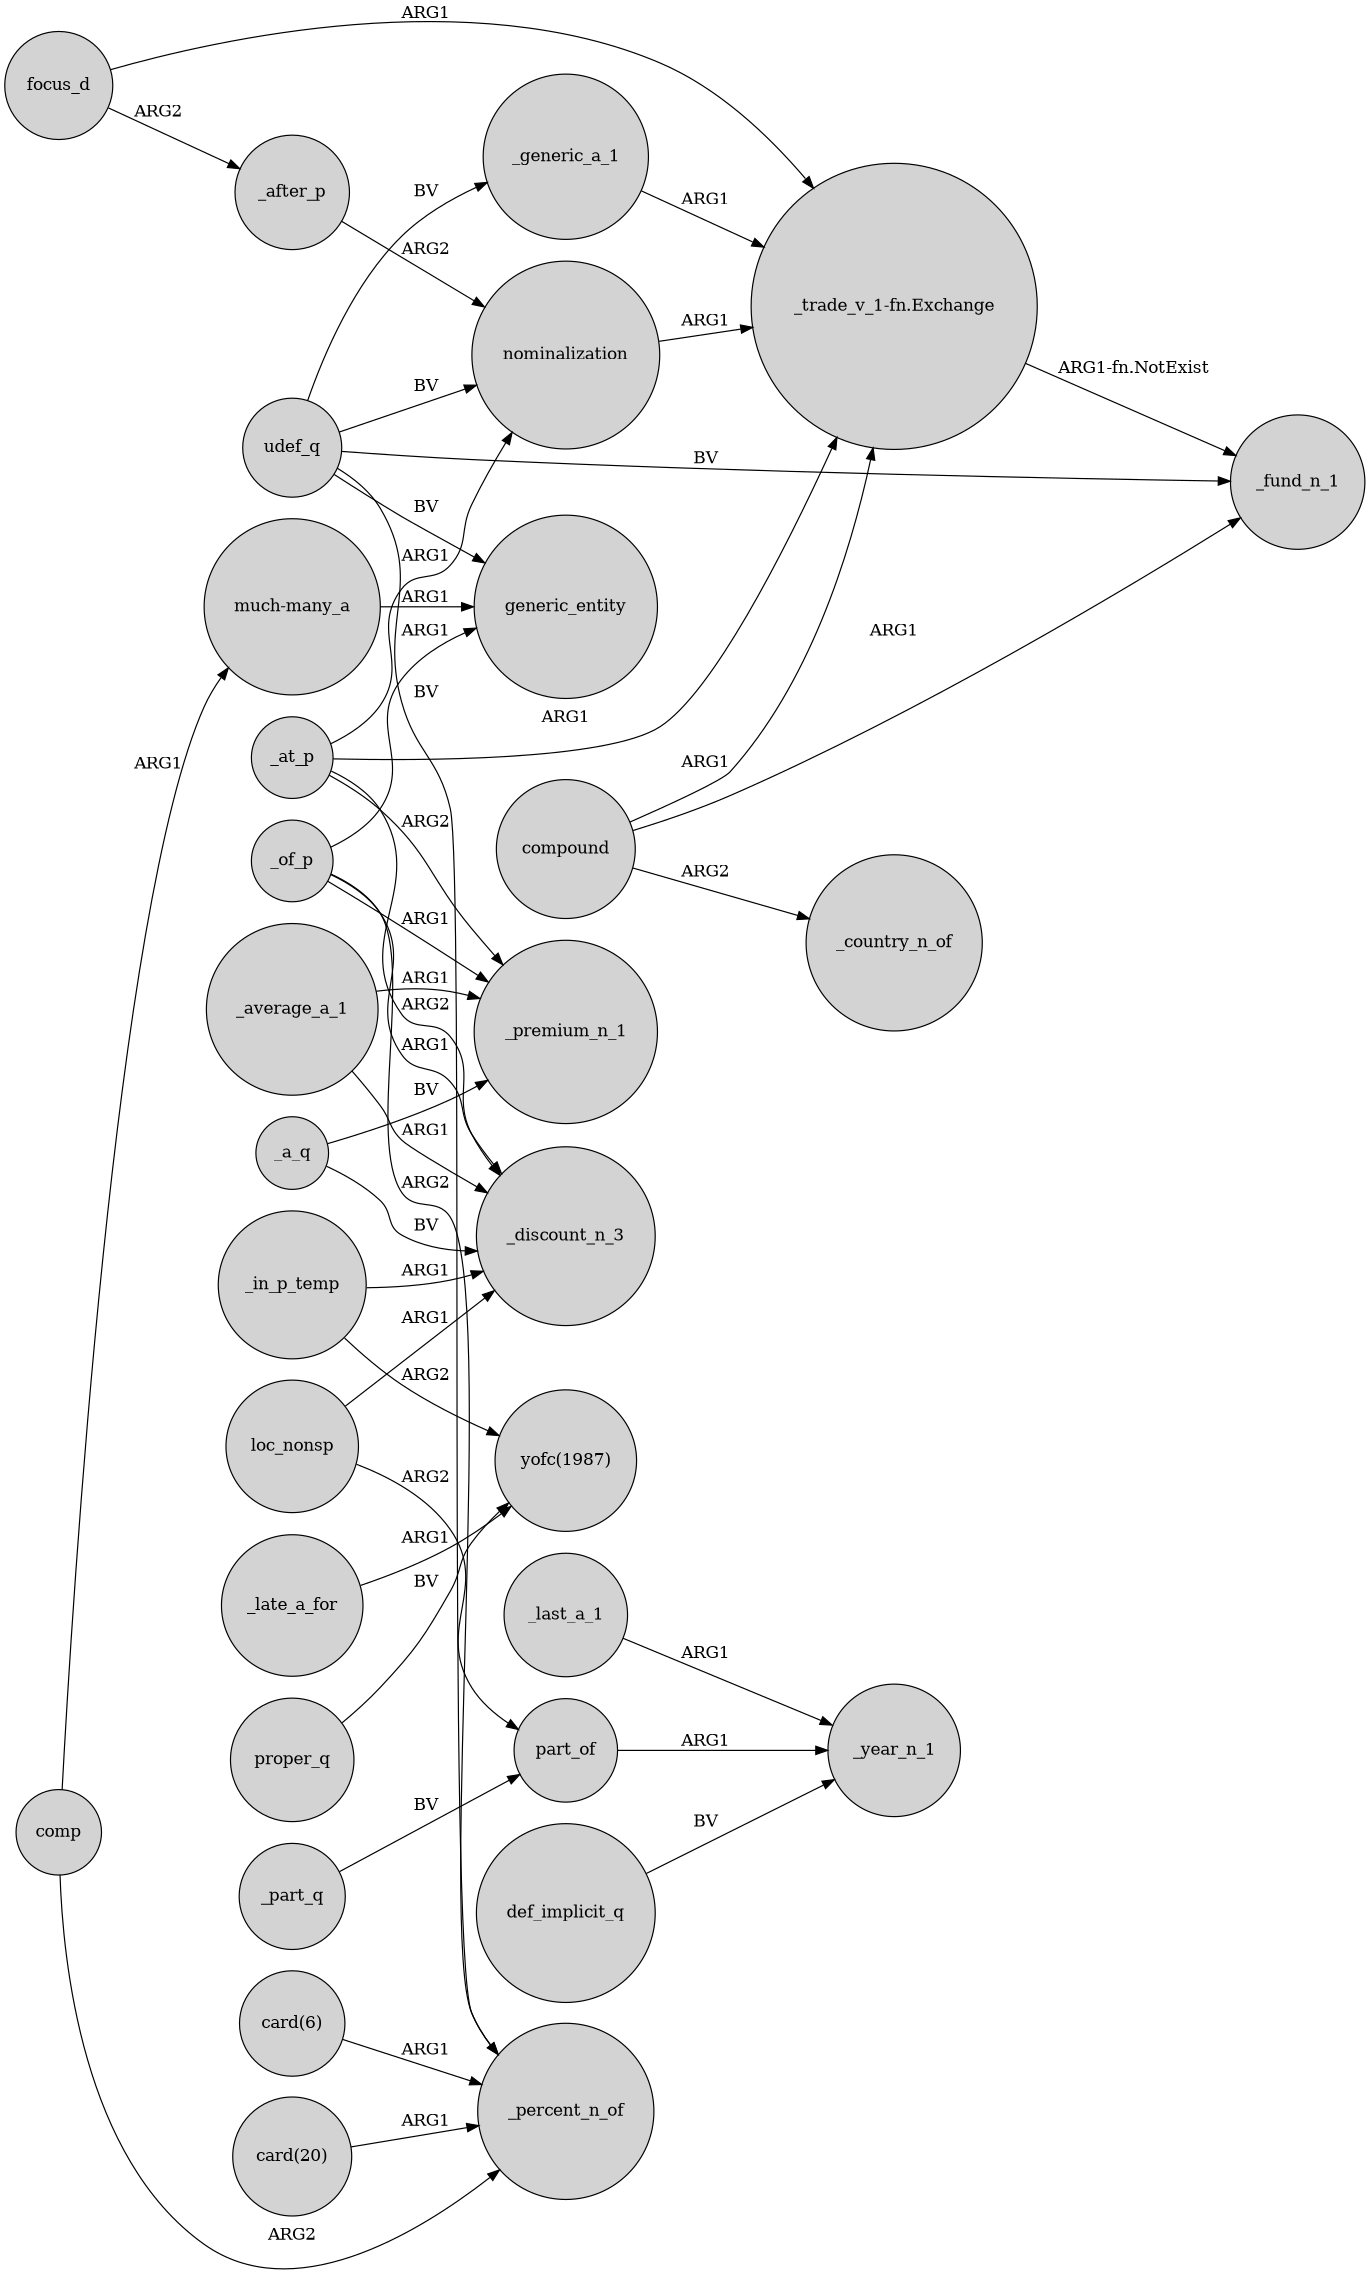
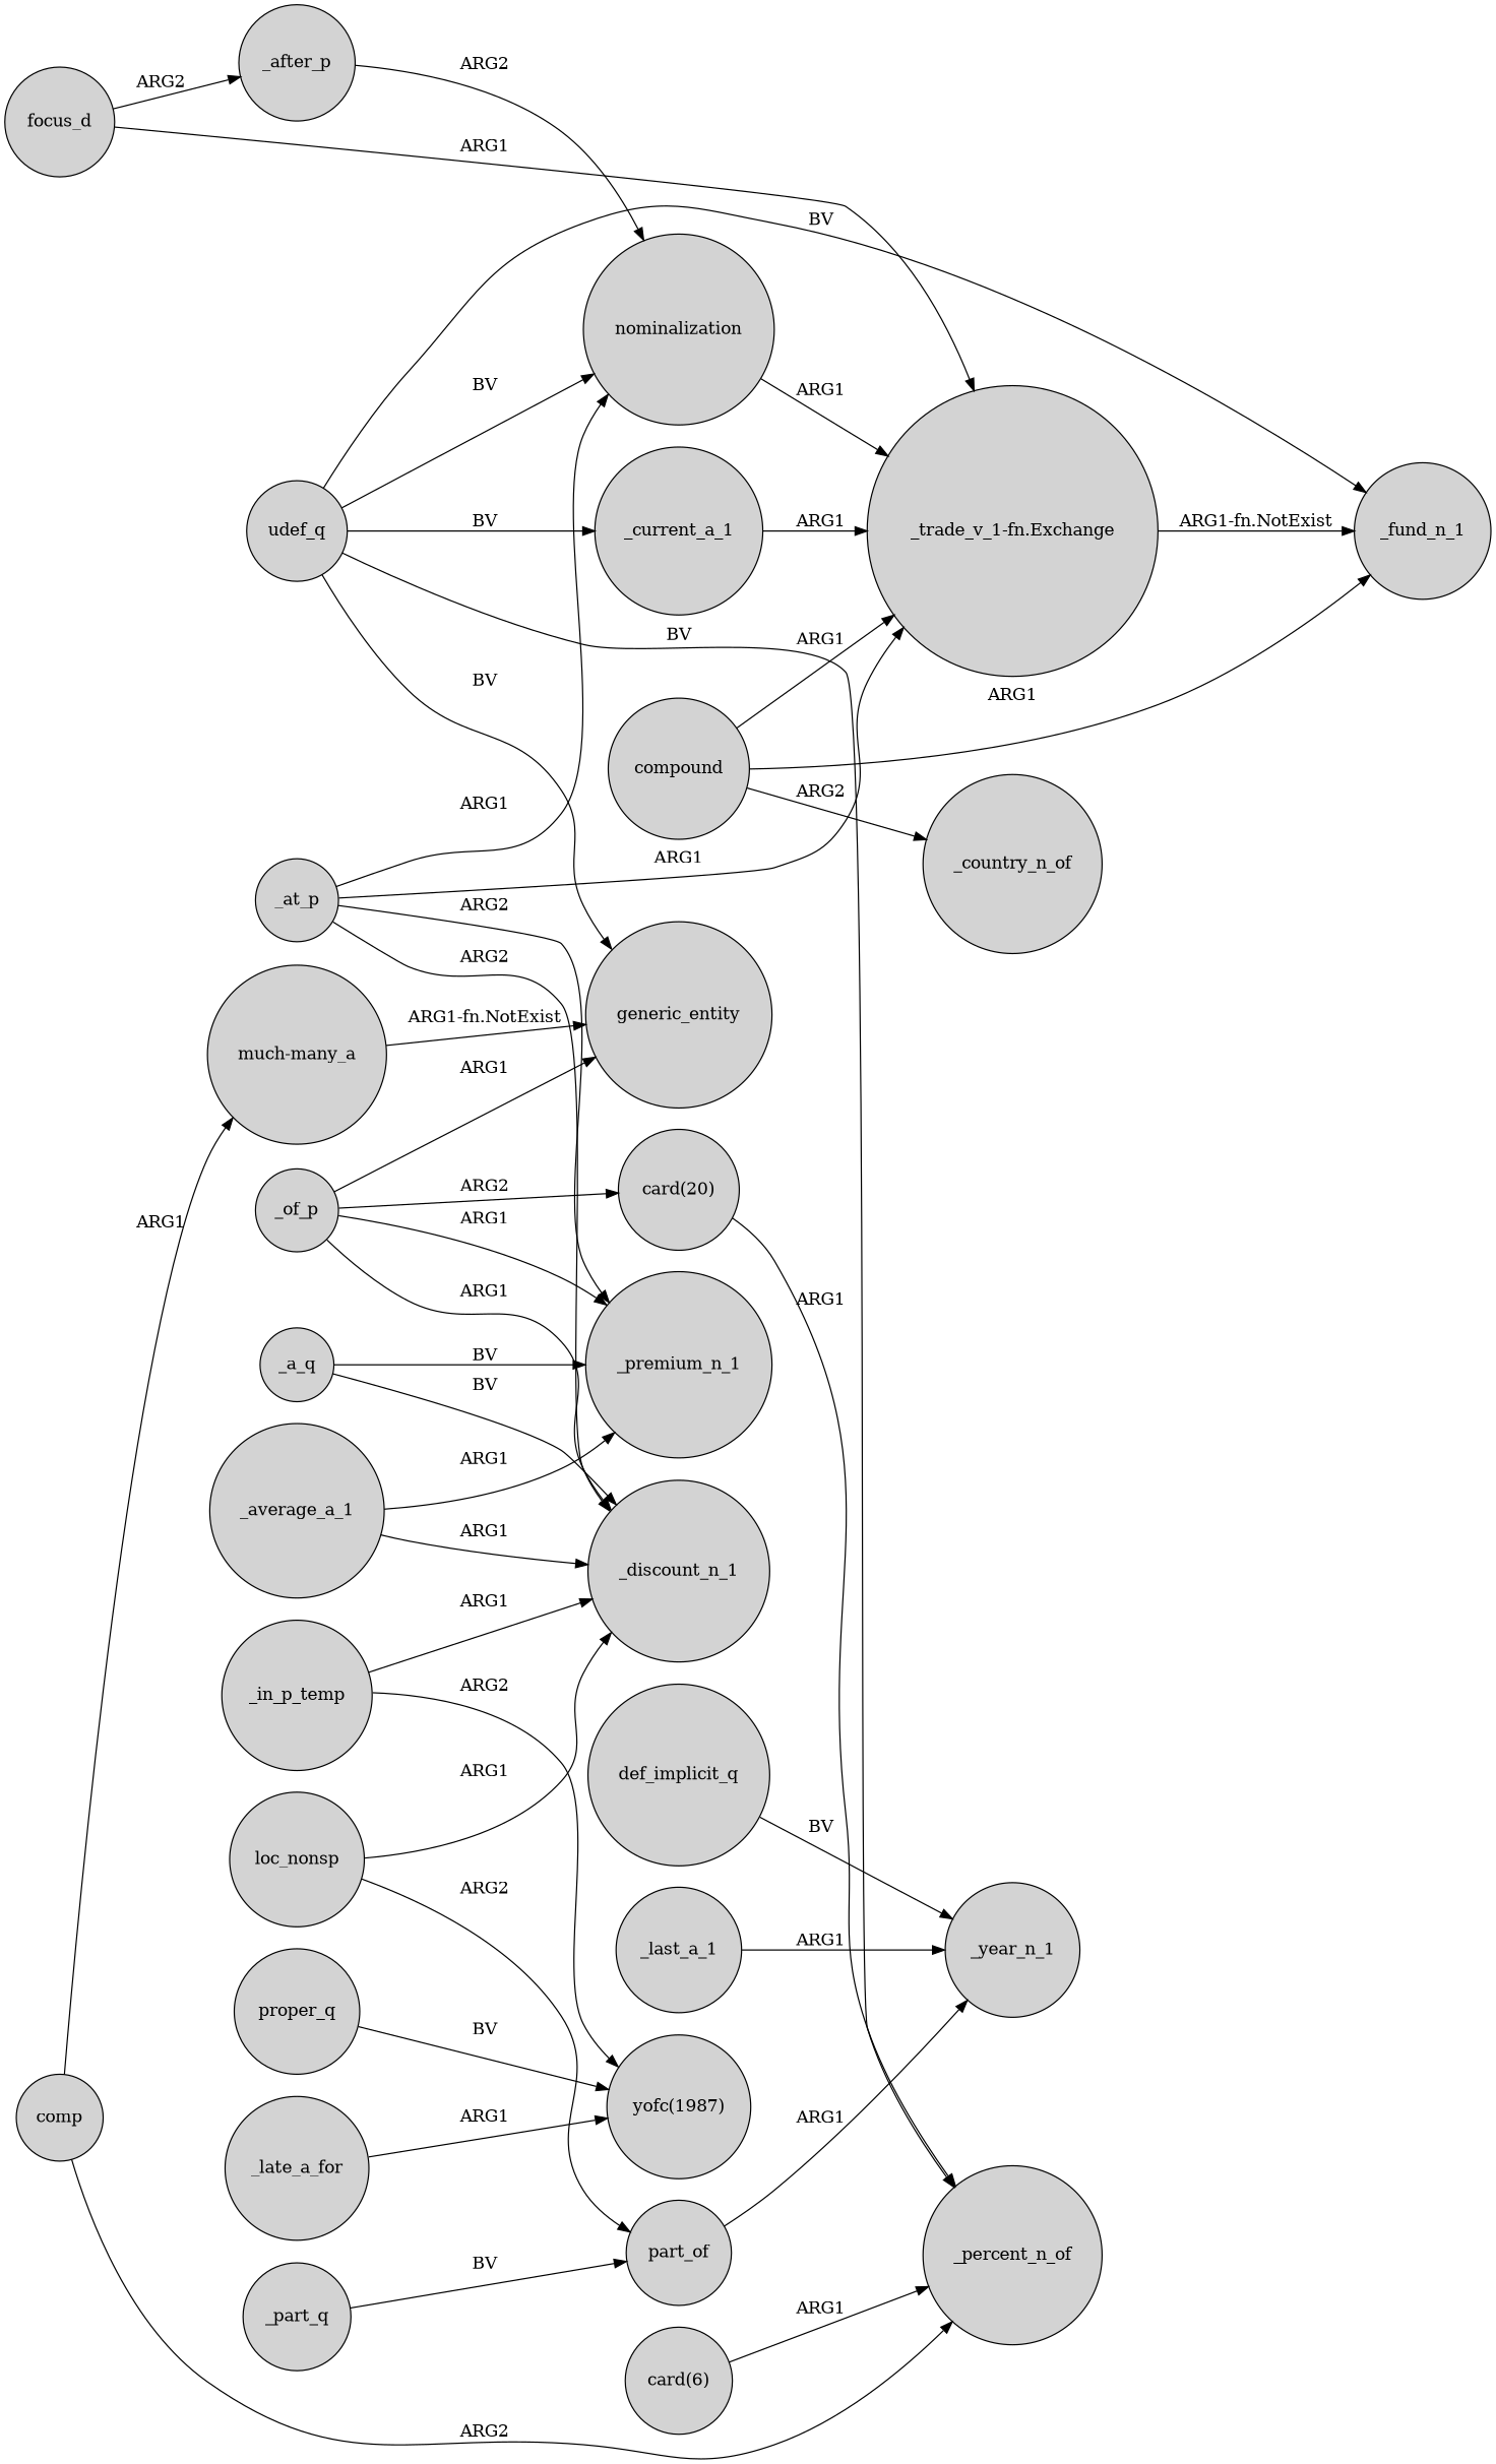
  digraph {
    rankdir=LR
    node [shape=circle style=filled]
    _after_p
    nominalization
    "_trade_v_1-fn.Exchange"
    _fund_n_1
    _of_p
    generic_entity
    _premium_n_1
-   _discount_n_1 [label=_discount_n_3]
+   _discount_n_1
    _percent_n_of
    _in_p_temp
    "yofc(1987)"
    _a_q
    udef_q
-   _current_a_1 [label=_generic_a_1]
+   _current_a_1
    focus_d
    _at_p
    loc_nonsp
    part_of
    _year_n_1
    def_implicit_q
    "much-many_a"
    comp
    _average_a_1
    "card(6)"
    _part_q
    _last_a_1
    proper_q
    compound
    _country_n_of
    _late_a_for
    "card(20)"
    _after_p -> nominalization [label=ARG2]
    nominalization -> "_trade_v_1-fn.Exchange" [label=ARG1]
    "_trade_v_1-fn.Exchange" -> _fund_n_1 [label="ARG1-fn.NotExist"]
    _of_p -> generic_entity [label=ARG1]
    _of_p -> _premium_n_1 [label=ARG1]
    _of_p -> _discount_n_1 [label=ARG1]
-   _of_p -> _percent_n_of [label=ARG2]
+   _of_p -> "card(20)" [label=ARG2]
    _in_p_temp -> _discount_n_1 [label=ARG1]
    _in_p_temp -> "yofc(1987)" [label=ARG2]
    _a_q -> _premium_n_1 [label=BV]
    _a_q -> _discount_n_1 [label=BV]
    udef_q -> nominalization [label=BV]
    udef_q -> _fund_n_1 [label=BV]
    udef_q -> generic_entity [label=BV]
    udef_q -> _percent_n_of [label=BV]
    udef_q -> _current_a_1 [label=BV]
    _current_a_1 -> "_trade_v_1-fn.Exchange" [label=ARG1]
    focus_d -> _after_p [label=ARG2]
    focus_d -> "_trade_v_1-fn.Exchange" [label=ARG1]
    _at_p -> nominalization [label=ARG1]
    _at_p -> "_trade_v_1-fn.Exchange" [label=ARG1]
    _at_p -> _premium_n_1 [label=ARG2]
    _at_p -> _discount_n_1 [label=ARG2]
    loc_nonsp -> _discount_n_1 [label=ARG1]
    loc_nonsp -> part_of [label=ARG2]
    part_of -> _year_n_1 [label=ARG1]
    def_implicit_q -> _year_n_1 [label=BV]
-   "much-many_a" -> generic_entity [label=ARG1]
+   "much-many_a" -> generic_entity [label="ARG1-fn.NotExist"]
    comp -> _percent_n_of [label=ARG2]
    comp -> "much-many_a" [label=ARG1]
    _average_a_1 -> _premium_n_1 [label=ARG1]
    _average_a_1 -> _discount_n_1 [label=ARG1]
    "card(6)" -> _percent_n_of [label=ARG1]
    _part_q -> part_of [label=BV]
    _last_a_1 -> _year_n_1 [label=ARG1]
    proper_q -> "yofc(1987)" [label=BV]
    compound -> "_trade_v_1-fn.Exchange" [label=ARG1]
    compound -> _fund_n_1 [label=ARG1]
    compound -> _country_n_of [label=ARG2]
    _late_a_for -> "yofc(1987)" [label=ARG1]
    "card(20)" -> _percent_n_of [label=ARG1]
  }
